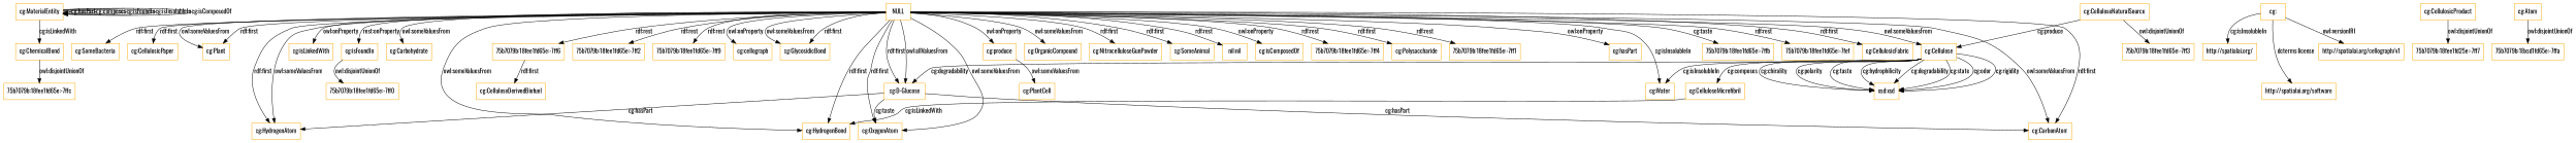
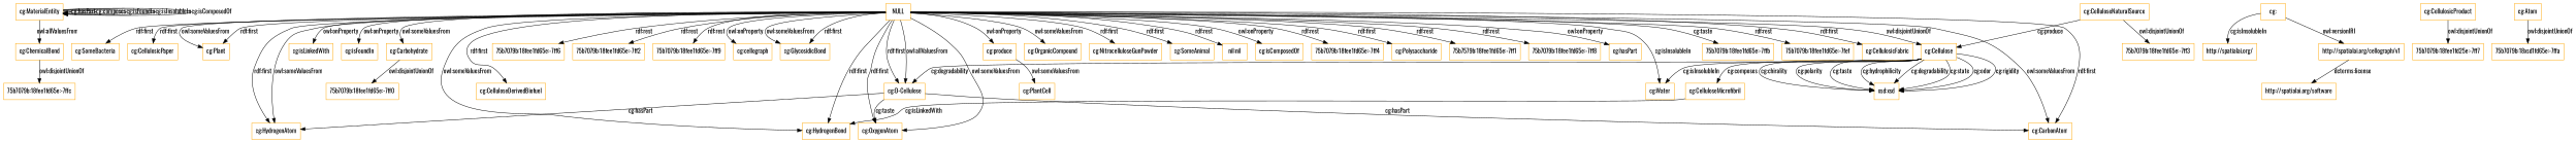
  digraph {
    fontname=Oswald
    rankdir=TB
    node [color=orange fontname=Oswald shape=rectangle]
    edge [fontname=Oswald]
    "cg:MaterialEntity"
    "cg:ChemicalBond"
    "75b7079b:18fee1fd65e:-7ffc"
    NULL
-   "cg:D-Glucose"
+   "cg:D-Glucose" [label="cg:D-Cellulose"]
    "cg:SomeBacteria"
    "cg:CellulosicPaper"
    "cg:Plant"
    "cg:HydrogenAtom"
    "cg:isLinkedWith"
    "cg:isFoundIn"
    "cg:CelluloseDerivedBiofuel"
    "cg:HydrogenBond"
    "cg:Carbohydrate"
    "75b7079b:18fee1fd65e:-7ff2"
    "75b7079b:18fee1fd65e:-7ff9"
    n17 [label="cg:cellograph"]
    "cg:GlycosidicBond"
    "cg:OxygenAtom"
    "cg:CarbonAtom"
    "75b7079b:18fee1fd65e:-7ff6"
    "cg:produce"
    "cg:OrganicCompound"
    "cg:NitrocelluloseGunPowder"
    "cg:SomeAnimal"
    n26 [label="nil:nil"]
    "cg:isComposedOf"
    "cg:Cellulose"
    "75b7079b:18fee1fd65e:-7ff4"
    "cg:Polysaccharide"
-   "75b7079b:18fee1fd65e:-7ff1"
+   "75b7079b:18fee1fd65e:-7ff1" [label="75b7579b:18fee1fd65e:-7ff1"]
+   "75b7079b:18fee1fd65e:-7ff8"
    "cg:hasPart"
    "cg:Water"
    "75b7079b:18fee1fd65e:-7ffb"
    "75b7079b:18fee1fd65e:-7fef"
    "cg:CellulosicFabric"
    "75b7079b:18fee1fd65e:-7ff0"
    "cg:PlantCell"
    "cg:CelluloseMicrofibril"
    n41 [label="xsd:xsd"]
    "cg:"
    "http://spatialai.org/"
    "http://spatialai.org/software"
    "http://spatialai.org/cellograph/v1"
    n46 [label="75b7079b:18fee1fd25e:-7ff7"]
    "cg:CellulosicProduct"
    n48 [label="75b7079b:18xsd1fd65e:-7ffa"]
    "cg:Atom"
    "cg:CelluloseNaturalSource"
    "75b7079b:18fee1fd65e:-7ff3"
    "cg:MaterialEntity" -> "cg:MaterialEntity" [label="cg:hasPart"]
    "cg:MaterialEntity" -> "cg:MaterialEntity" [label="cg:composes"]
    "cg:MaterialEntity" -> "cg:MaterialEntity" [label="cg:isFoundIn"]
    "cg:MaterialEntity" -> "cg:MaterialEntity" [label="cg:isInsolubleIn"]
    "cg:MaterialEntity" -> "cg:MaterialEntity" [label="cg:isComposedOf"]
-   "cg:MaterialEntity" -> "cg:ChemicalBond" [label="cg:isLinkedWith"]
+   "cg:MaterialEntity" -> "cg:ChemicalBond" [label="owl:allValuesFrom"]
    "cg:ChemicalBond" -> "75b7079b:18fee1fd65e:-7ffc" [label="owl:disjointUnionOf"]
    NULL -> "cg:D-Glucose" [label="rdf:first"]
    NULL -> "cg:D-Glucose" [label="owl:allValuesFrom"]
    NULL -> "cg:SomeBacteria" [label="rdf:first"]
    NULL -> "cg:CellulosicPaper" [label="rdf:first"]
    NULL -> "cg:Plant" [label="owl:someValuesFrom"]
    NULL -> "cg:Plant" [label="rdf:first"]
    NULL -> "cg:HydrogenAtom" [label="owl:someValuesFrom"]
    NULL -> "cg:HydrogenAtom" [label="rdf:first"]
    NULL -> "cg:isLinkedWith" [label="owl:onProperty"]
-   NULL -> "cg:isFoundIn" [label="rest:onProperty"]
-   "75b7079b:18fee1fd65e:-7ff6" -> "cg:CelluloseDerivedBiofuel" [label="rdf:first"]
+   NULL -> "cg:isFoundIn" [label="owl:onProperty"]
+   NULL -> "cg:CelluloseDerivedBiofuel" [label="rdf:first"]
    NULL -> "cg:HydrogenBond" [label="owl:someValuesFrom"]
    NULL -> "cg:HydrogenBond" [label="rdf:first"]
    NULL -> "cg:Carbohydrate" [label="owl:someValuesFrom"]
    NULL -> "75b7079b:18fee1fd65e:-7ff2" [label="rdf:rest"]
    NULL -> "75b7079b:18fee1fd65e:-7ff9" [label="rdf:rest"]
    NULL -> n17 [label="owl:onProperty"]
    NULL -> "cg:GlycosidicBond" [label="rdf:first"]
    NULL -> "cg:GlycosidicBond" [label="owl:someValuesFrom"]
    NULL -> "cg:OxygenAtom" [label="owl:someValuesFrom"]
    NULL -> "cg:OxygenAtom" [label="rdf:first"]
    NULL -> "cg:CarbonAtom" [label="owl:someValuesFrom"]
    NULL -> "cg:CarbonAtom" [label="rdf:first"]
    NULL -> "75b7079b:18fee1fd65e:-7ff6" [label="rdf:rest"]
    NULL -> "cg:produce" [label="owl:onProperty"]
    NULL -> "cg:OrganicCompound" [label="owl:someValuesFrom"]
    NULL -> "cg:NitrocelluloseGunPowder" [label="rdf:first"]
    NULL -> "cg:SomeAnimal" [label="rdf:first"]
    NULL -> n26 [label="rdf:rest"]
    NULL -> "cg:isComposedOf" [label="owl:onProperty"]
-   NULL -> "cg:Cellulose" [label="owl:someValuesFrom"]
+   NULL -> "cg:Cellulose" [label="owl:disjointUnionOf"]
    NULL -> "75b7079b:18fee1fd65e:-7ff4" [label="rdf:rest"]
    NULL -> "cg:Polysaccharide" [label="rdf:first"]
    NULL -> "75b7079b:18fee1fd65e:-7ff1" [label="rdf:rest"]
+   NULL -> "75b7079b:18fee1fd65e:-7ff8" [label="rdf:rest"]
    NULL -> "cg:hasPart" [label="owl:onProperty"]
    NULL -> "cg:Water" [label="cg:isInsolubleIn"]
    NULL -> "75b7079b:18fee1fd65e:-7ffb" [label="cg:taste"]
    NULL -> "75b7079b:18fee1fd65e:-7fef" [label="rdf:rest"]
    NULL -> "cg:CellulosicFabric" [label="rdf:first"]
    "cg:D-Glucose" -> "cg:HydrogenAtom" [label="cg:hasPart"]
    "cg:D-Glucose" -> "cg:OxygenAtom" [label="cg:taste"]
    "cg:D-Glucose" -> "cg:CarbonAtom" [label="cg:hasPart"]
-   "cg:isFoundIn" -> "75b7079b:18fee1fd65e:-7ff0" [label="owl:disjointUnionOf"]
+   "cg:Carbohydrate" -> "75b7079b:18fee1fd65e:-7ff0" [label="owl:disjointUnionOf"]
    "cg:produce" -> "cg:PlantCell" [label="owl:someValuesFrom"]
    "cg:Cellulose" -> "cg:D-Glucose" [label="cg:degradability"]
    "cg:Cellulose" -> "cg:Water" [label="cg:isInsolubleIn"]
    "cg:Cellulose" -> "cg:CelluloseMicrofibril" [label="cg:composes"]
    "cg:Cellulose" -> n41 [label="cg:chirality"]
    "cg:Cellulose" -> n41 [label="cg:polarity"]
    "cg:Cellulose" -> n41 [label="cg:taste"]
    "cg:Cellulose" -> n41 [label="cg:hydrophilicity"]
    "cg:Cellulose" -> n41 [label="cg:degradability"]
    "cg:Cellulose" -> n41 [label="cg:state"]
    "cg:Cellulose" -> n41 [label="cg:odor"]
    "cg:Cellulose" -> n41 [label="cg:rigidity"]
    "cg:CelluloseMicrofibril" -> "cg:HydrogenBond" [label="cg:isLinkedWith"]
    "cg:" -> "http://spatialai.org/" [label="cg:isInsolubleIn"]
-   "cg:" -> "http://spatialai.org/software" [label="dcterms:license"]
+   "http://spatialai.org/cellograph/v1" -> "http://spatialai.org/software" [label="dcterms:license"]
    "cg:" -> "http://spatialai.org/cellograph/v1" [label="owl:versionIRI"]
    "cg:CellulosicProduct" -> n46 [label="owl:disjointUnionOf"]
    "cg:Atom" -> n48 [label="owl:disjointUnionOf"]
    "cg:CelluloseNaturalSource" -> "cg:Cellulose" [label="cg:produce"]
    "cg:CelluloseNaturalSource" -> "75b7079b:18fee1fd65e:-7ff3" [label="owl:disjointUnionOf"]
  }
